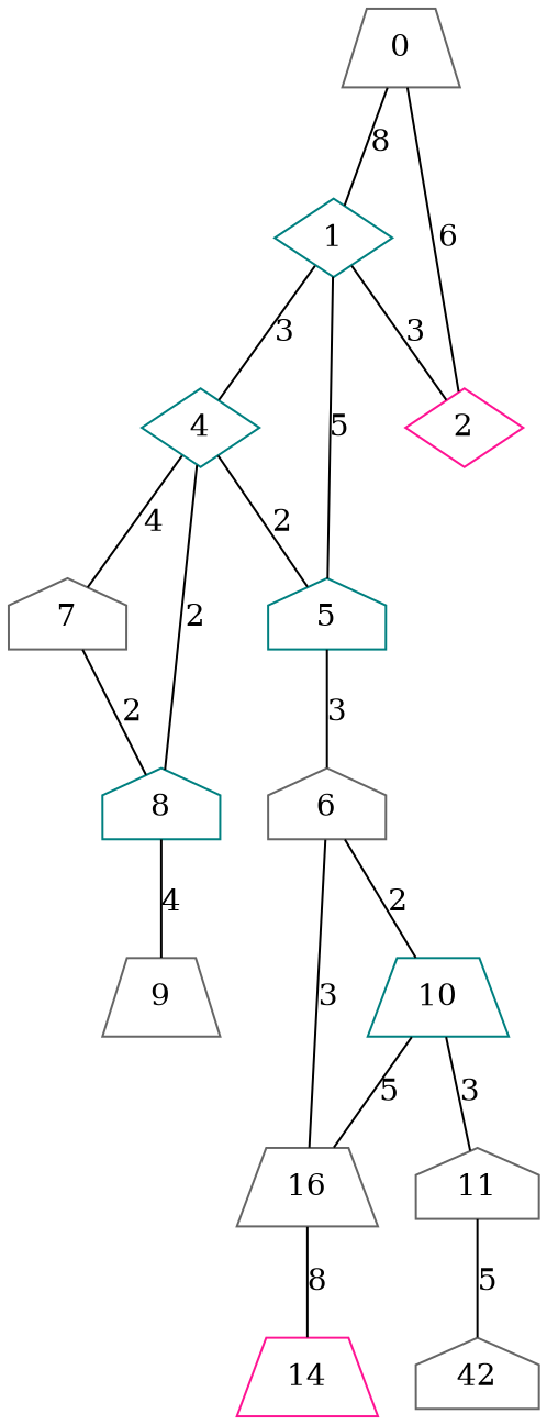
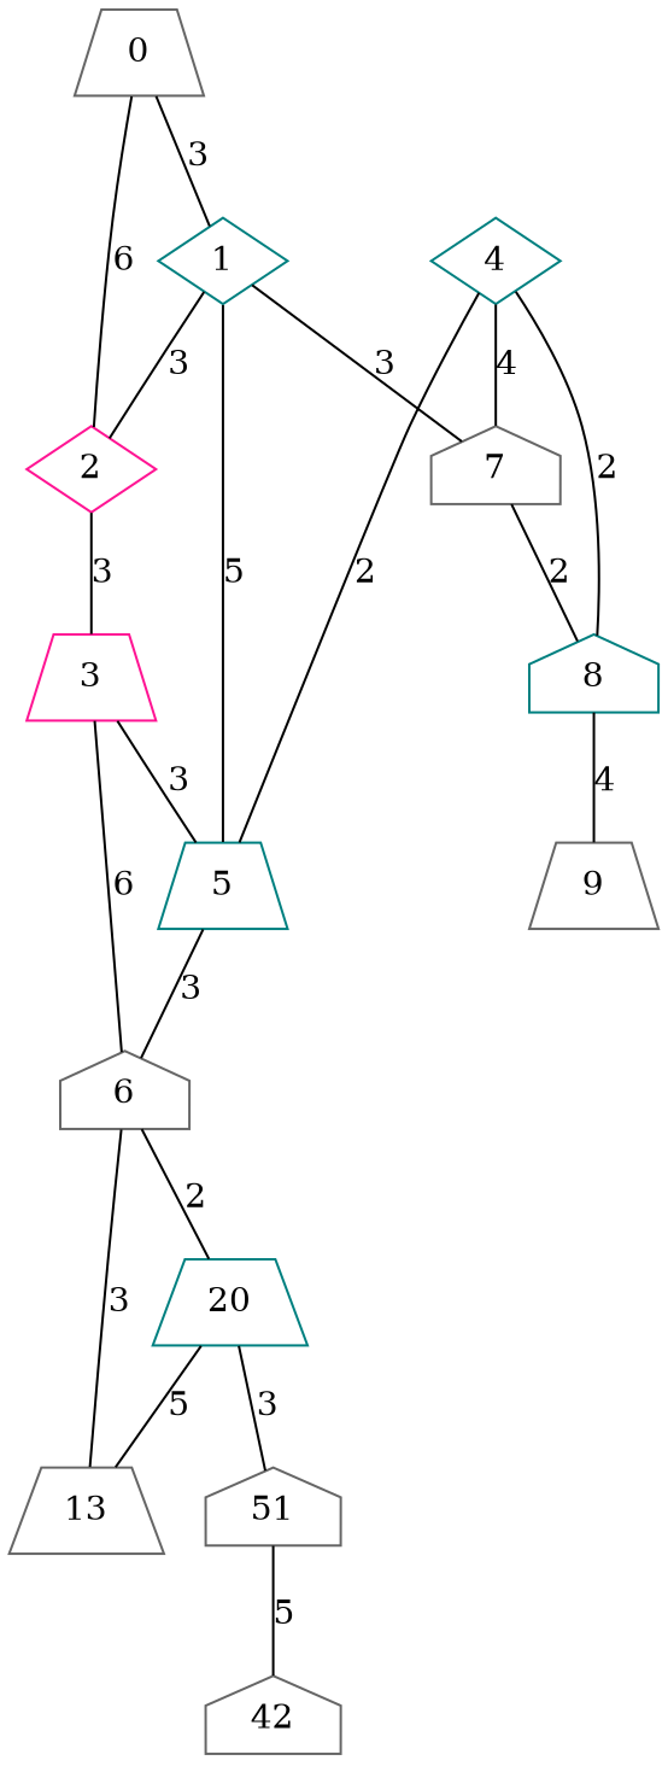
  graph {
    node [color=gray40 shape=trapezium weight=1]
    1 [color=teal shape=diamond]
    0
    2 [color=deeppink shape=diamond]
    4 [color=teal shape=diamond]
-   5 [color=teal shape=house]
+   5 [color=teal]
+   3 [color=deeppink]
    7 [shape=house]
    8 [color=teal shape=house]
    6 [shape=house]
-   10 [color=teal]
-   13 [label=16]
+   10 [color=teal label=20]
+   13
    9
-   11 [shape=house]
-   14 [color=deeppink weight=4]
+   11 [shape=house label=51]
    n15 [label=42 shape=house]
    1 -- 2 [label=3]
-   1 -- 4 [label=3]
+   1 -- 7 [label=3]
    1 -- 5 [label=5]
-   0 -- 1 [label=8]
+   0 -- 1 [label=3]
    0 -- 2 [label=6]
+   2 -- 3 [label=3]
    4 -- 5 [label=2]
    4 -- 7 [label=4]
    4 -- 8 [label=2]
    5 -- 6 [label=3]
+   3 -- 5 [label=3]
+   3 -- 6 [label=6]
    7 -- 8 [label=2]
    8 -- 9 [label=4]
    6 -- 10 [label=2]
    6 -- 13 [label=3]
    10 -- 13 [label=5]
    10 -- 11 [label=3]
-   13 -- 14 [label=8]
    11 -- n15 [label=5]
  }
